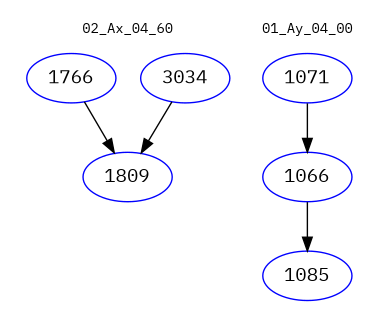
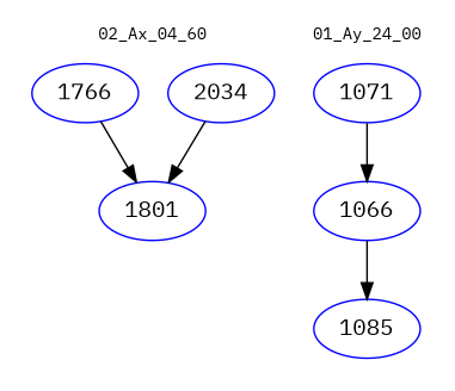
  digraph {
    fontname="IBM Plex Mono"
    node [color=blue fontname="IBM Plex Mono"]
    edge [color=black fontname="IBM Plex Mono"]
-   n1 [label=3034]
+   n1 [label=2034]
    n2 [label=1766]
-   n3 [label=1809]
+   n3 [label=1801]
    n4 [label=1071]
    n5 [label=1066]
    n6 [label=1085]
    subgraph cluster_1 {
      color=white
      fontsize=10
      label="02_Ax_04_60"
      n1
      n2
      n3
    }
    subgraph cluster_2 {
      color=white
      fontsize=10
-     label="01_Ay_04_00"
+     label="01_Ay_24_00"
      n4
      n5
      n6
    }
    n1 -> n3
    n2 -> n3
    n4 -> n5
    n5 -> n6
  }
